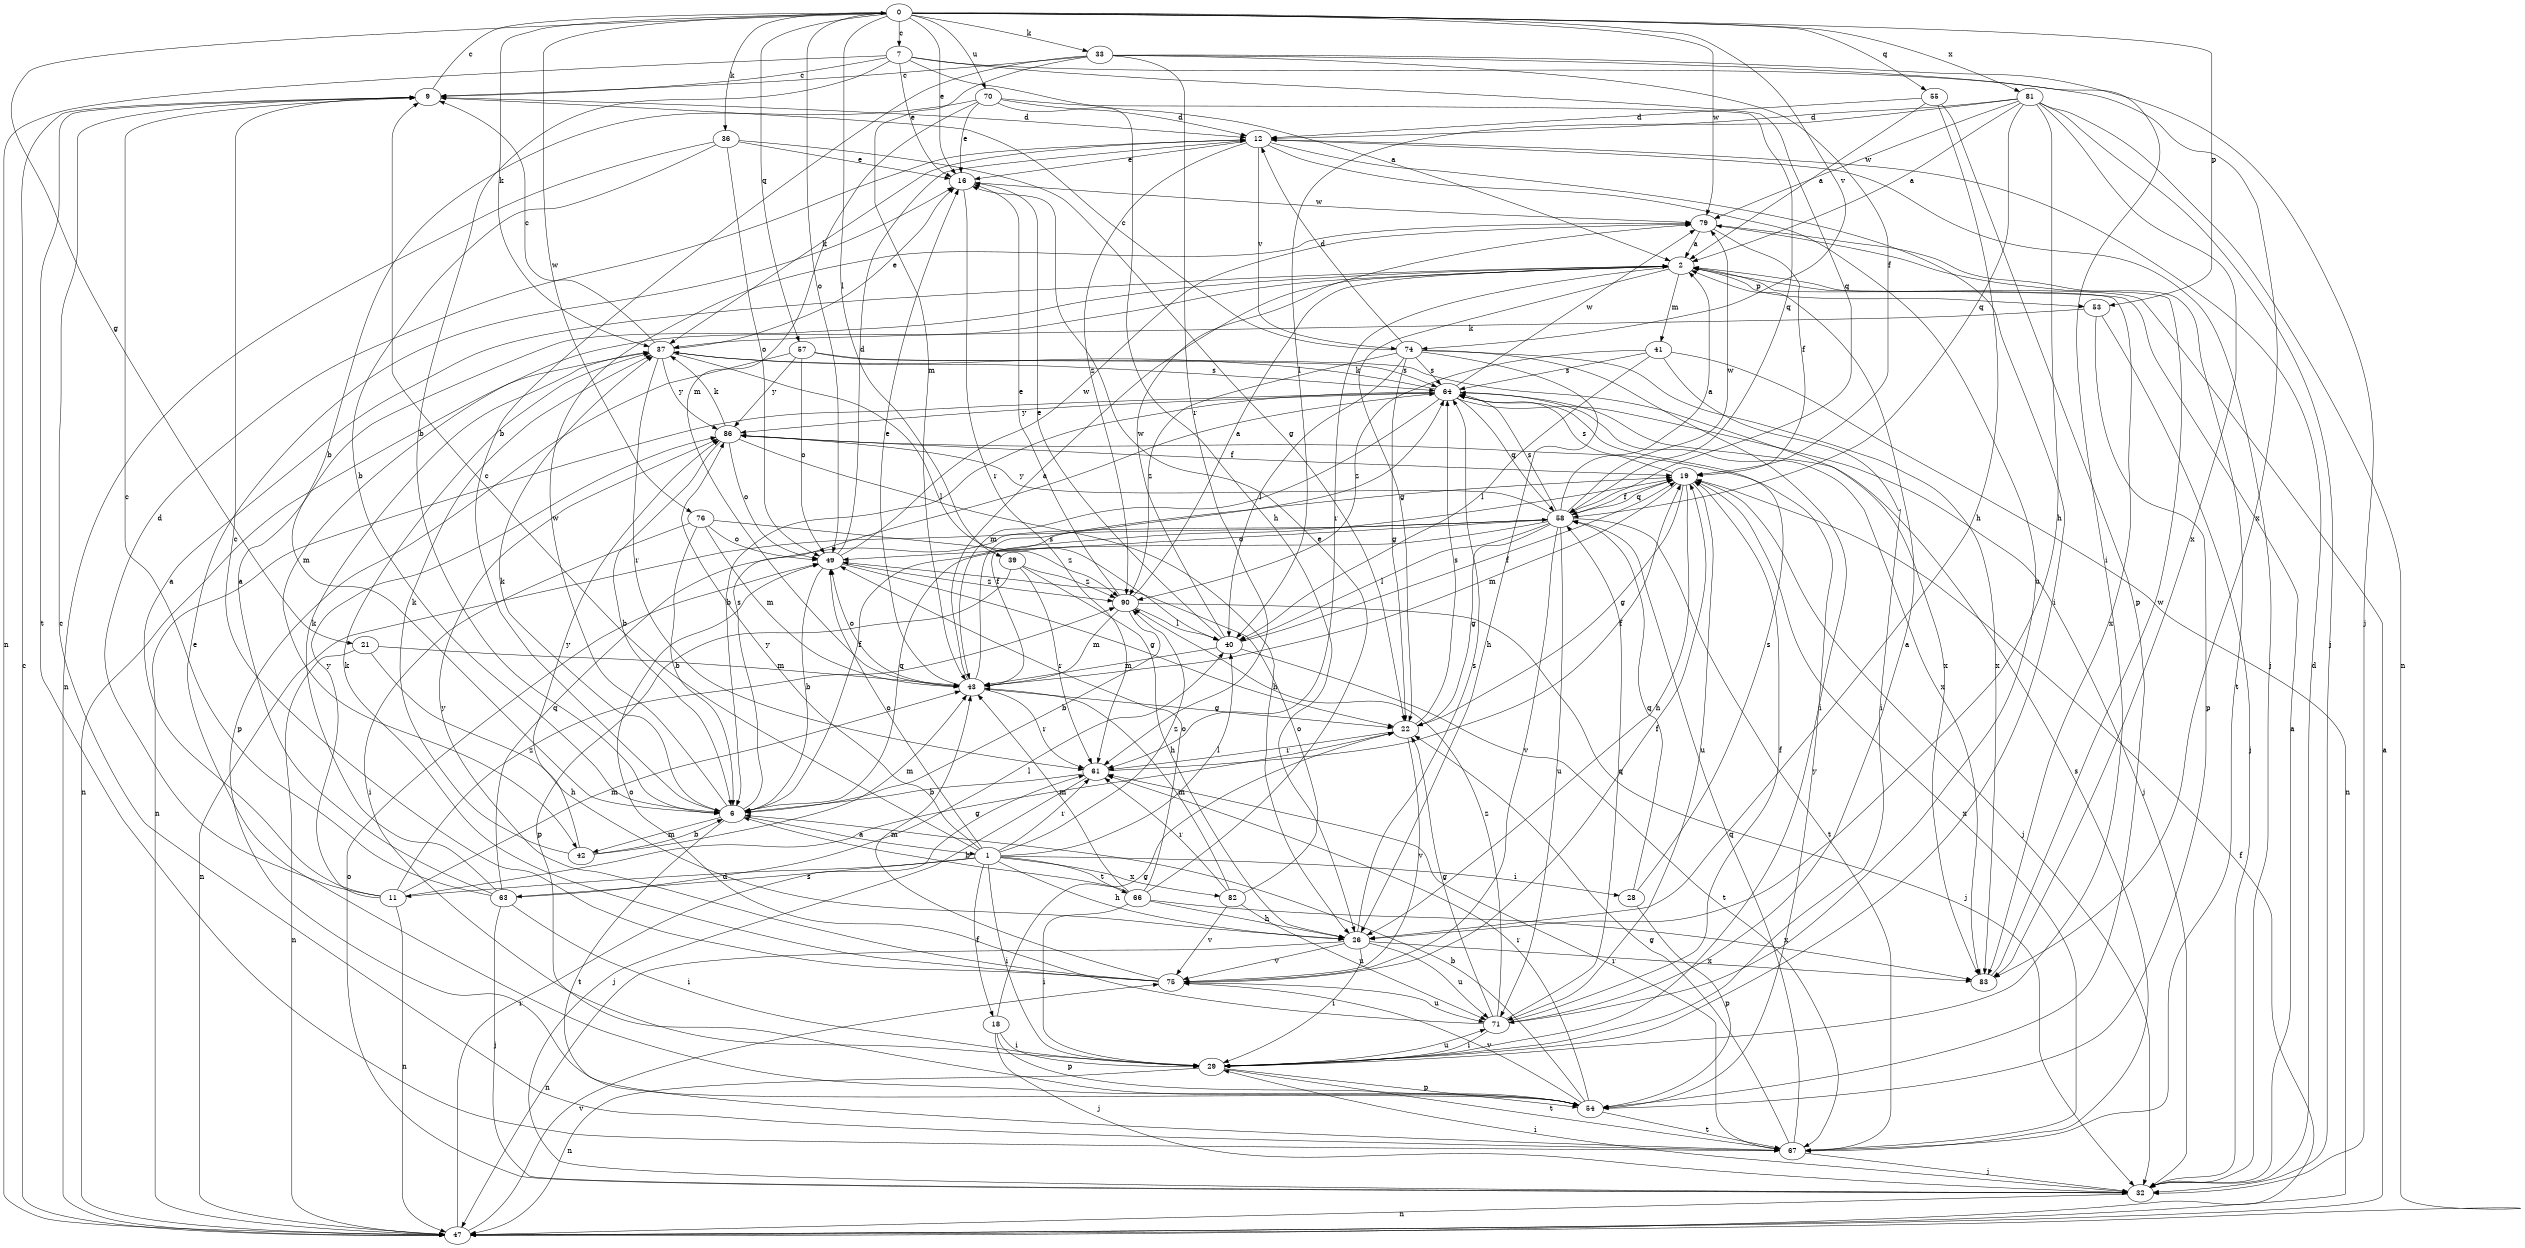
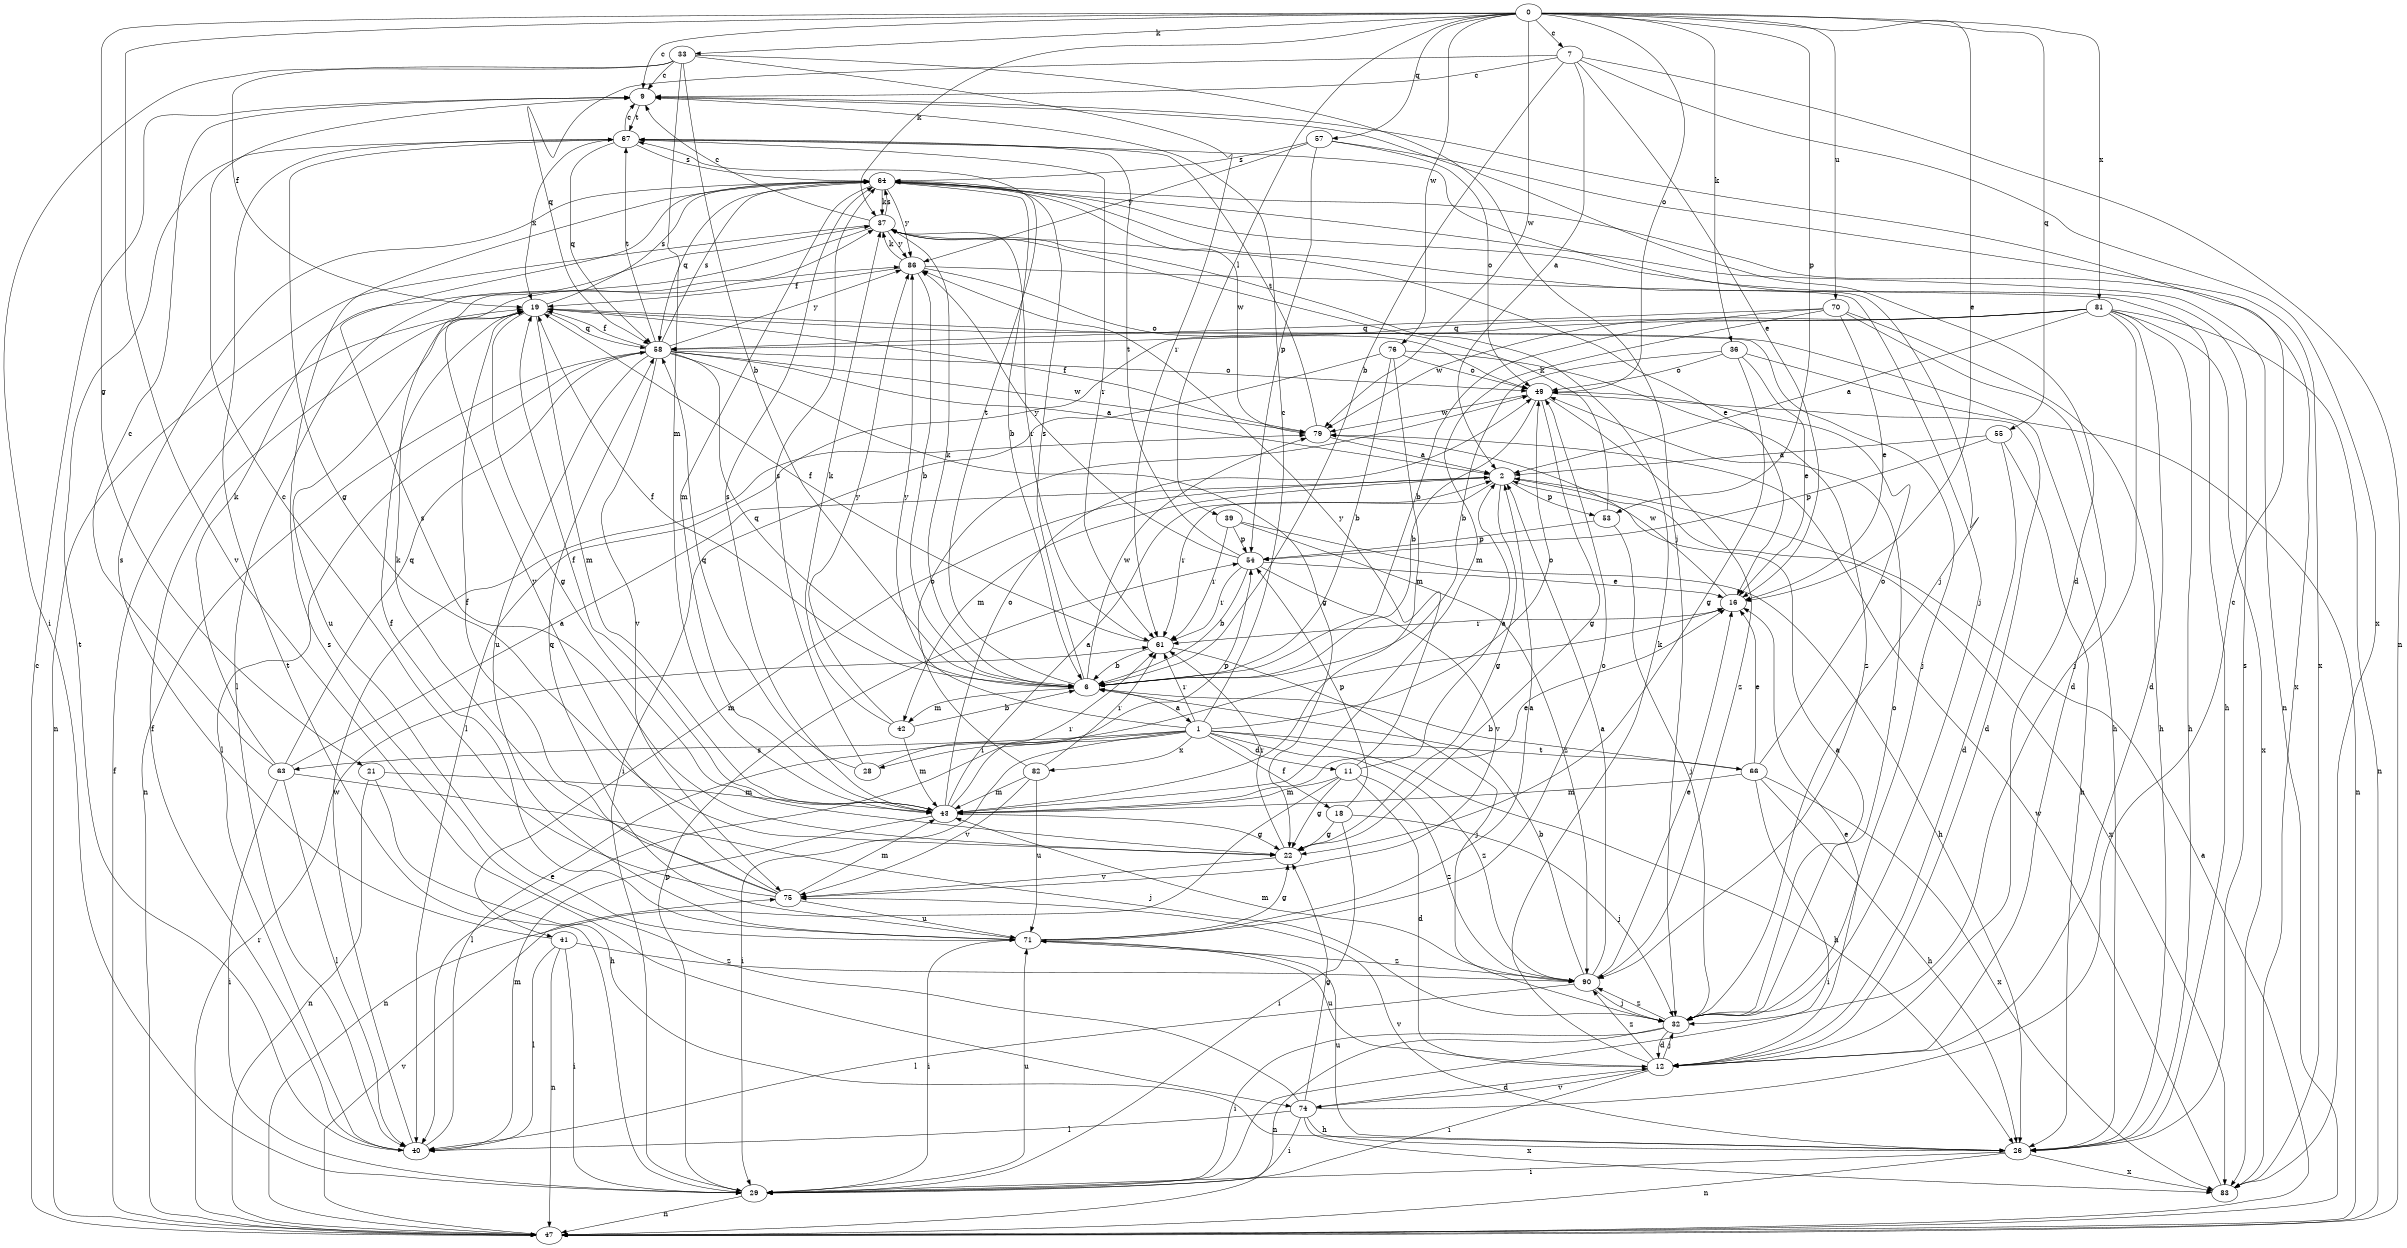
  strict digraph {
    0
    7
    9
    16
    21
    33
    36
    37
    39
    49
    53
    55
    57
    70
    74
    76
    79
    81
    2
    83
    6
    58
    47
    67
    12
    61
    26
    43
    29
    19
    32
    22
    40
    86
    64
    90
    54
    1
    11
    18
    28
    63
    66
    82
    71
    75
    41
    42
    0 -> 7 [label=c]
-   9 -> 0 [label=c]
+   0 -> 9 [label=c]
    0 -> 16 [label=e]
    0 -> 21 [label=g]
    0 -> 33 [label=k]
    0 -> 36 [label=k]
    0 -> 37 [label=k]
    0 -> 39 [label=l]
    0 -> 49 [label=o]
    0 -> 53 [label=p]
    0 -> 55 [label=q]
    0 -> 57 [label=q]
    0 -> 70 [label=u]
    0 -> 74 [label=v]
    0 -> 76 [label=w]
    0 -> 79 [label=w]
    0 -> 81 [label=x]
    7 -> 9 [label=c]
    7 -> 16 [label=e]
    7 -> 2 [label=a]
    7 -> 83 [label=x]
    7 -> 6 [label=b]
    7 -> 58 [label=q]
    7 -> 47 [label=n]
    9 -> 67 [label=t]
    9 -> 12 [label=d]
    16 -> 79 [label=w]
    16 -> 61 [label=r]
    21 -> 47 [label=n]
    21 -> 26 [label=h]
    21 -> 43 [label=m]
    33 -> 9 [label=c]
    33 -> 6 [label=b]
    33 -> 61 [label=r]
    33 -> 43 [label=m]
    33 -> 29 [label=i]
    33 -> 19 [label=f]
    33 -> 32 [label=j]
    36 -> 16 [label=e]
    36 -> 49 [label=o]
    36 -> 6 [label=b]
    36 -> 47 [label=n]
    36 -> 22 [label=g]
    37 -> 9 [label=c]
    37 -> 16 [label=e]
    37 -> 47 [label=n]
    37 -> 61 [label=r]
    37 -> 40 [label=l]
    37 -> 86 [label=y]
    37 -> 64 [label=s]
    39 -> 61 [label=r]
    39 -> 26 [label=h]
    39 -> 90 [label=z]
    39 -> 54 [label=p]
    49 -> 79 [label=w]
    49 -> 6 [label=b]
    49 -> 12 [label=d]
    49 -> 22 [label=g]
    49 -> 90 [label=z]
    53 -> 37 [label=k]
    53 -> 32 [label=j]
    53 -> 54 [label=p]
    55 -> 2 [label=a]
    55 -> 12 [label=d]
    55 -> 26 [label=h]
    55 -> 54 [label=p]
    57 -> 49 [label=o]
    57 -> 83 [label=x]
    57 -> 86 [label=y]
    57 -> 64 [label=s]
    57 -> 54 [label=p]
    70 -> 16 [label=e]
    70 -> 6 [label=b]
    70 -> 58 [label=q]
    70 -> 12 [label=d]
    70 -> 26 [label=h]
    70 -> 43 [label=m]
    74 -> 9 [label=c]
    74 -> 83 [label=x]
    74 -> 12 [label=d]
    74 -> 26 [label=h]
    74 -> 29 [label=i]
    74 -> 22 [label=g]
    74 -> 40 [label=l]
    74 -> 64 [label=s]
    76 -> 49 [label=o]
    76 -> 6 [label=b]
    76 -> 43 [label=m]
    76 -> 29 [label=i]
    76 -> 90 [label=z]
    79 -> 2 [label=a]
    79 -> 67 [label=t]
    79 -> 19 [label=f]
    81 -> 79 [label=w]
    81 -> 2 [label=a]
    81 -> 83 [label=x]
    81 -> 58 [label=q]
    81 -> 47 [label=n]
    81 -> 12 [label=d]
    81 -> 26 [label=h]
    81 -> 32 [label=j]
    81 -> 40 [label=l]
    2 -> 53 [label=p]
    2 -> 83 [label=x]
    2 -> 61 [label=r]
    2 -> 22 [label=g]
    2 -> 41 [label=m]
    2 -> 42 [label=m]
    83 -> 79 [label=w]
    6 -> 37 [label=k]
    6 -> 79 [label=w]
    6 -> 67 [label=t]
    6 -> 19 [label=f]
    6 -> 64 [label=s]
    6 -> 1 [label=a]
    6 -> 42 [label=m]
    58 -> 49 [label=o]
    58 -> 79 [label=w]
    58 -> 2 [label=a]
    58 -> 6 [label=q]
    58 -> 47 [label=n]
    58 -> 67 [label=t]
    58 -> 19 [label=f]
    58 -> 22 [label=g]
    58 -> 40 [label=l]
    58 -> 86 [label=y]
    58 -> 64 [label=s]
    58 -> 71 [label=u]
    58 -> 75 [label=v]
    47 -> 9 [label=c]
    47 -> 2 [label=a]
    47 -> 61 [label=r]
    47 -> 19 [label=f]
    47 -> 75 [label=v]
    67 -> 9 [label=c]
    67 -> 58 [label=q]
    67 -> 61 [label=r]
    67 -> 19 [label=x]
    67 -> 32 [label=j]
    67 -> 22 [label=g]
    67 -> 64 [label=s]
    12 -> 16 [label=e]
    12 -> 37 [label=k]
    12 -> 74 [label=v]
    12 -> 29 [label=i]
    12 -> 32 [label=j]
    12 -> 90 [label=z]
    12 -> 71 [label=u]
    61 -> 6 [label=b]
    61 -> 19 [label=f]
    61 -> 32 [label=j]
    26 -> 83 [label=x]
    26 -> 47 [label=n]
    26 -> 29 [label=i]
    26 -> 64 [label=s]
    26 -> 71 [label=u]
    26 -> 75 [label=v]
    43 -> 16 [label=e]
    43 -> 49 [label=o]
    43 -> 2 [label=a]
    43 -> 61 [label=r]
    43 -> 19 [label=f]
    43 -> 22 [label=g]
    43 -> 64 [label=s]
    29 -> 47 [label=n]
    29 -> 67 [label=t]
    29 -> 54 [label=p]
    29 -> 71 [label=u]
    19 -> 58 [label=q]
    19 -> 26 [label=h]
    19 -> 43 [label=m]
    19 -> 32 [label=j]
    19 -> 22 [label=g]
    19 -> 64 [label=s]
    19 -> 71 [label=u]
    32 -> 49 [label=o]
    32 -> 2 [label=a]
    32 -> 47 [label=n]
    32 -> 12 [label=d]
    32 -> 29 [label=i]
-   74 -> 90 [label=z]
+   32 -> 90 [label=z]
    22 -> 61 [label=r]
    22 -> 64 [label=s]
    22 -> 75 [label=v]
    40 -> 16 [label=e]
    40 -> 79 [label=w]
    40 -> 67 [label=t]
-   40 -> 43 [label=m]
+   43 -> 40 [label=m]
    40 -> 19 [label=f]
    86 -> 37 [label=k]
    86 -> 49 [label=o]
    86 -> 6 [label=b]
    86 -> 26 [label=h]
    86 -> 19 [label=f]
    64 -> 37 [label=k]
    64 -> 79 [label=w]
    64 -> 83 [label=x]
    64 -> 6 [label=b]
    64 -> 58 [label=q]
    64 -> 47 [label=n]
    64 -> 43 [label=m]
    64 -> 32 [label=j]
    64 -> 86 [label=y]
    90 -> 16 [label=e]
    90 -> 2 [label=a]
    90 -> 6 [label=b]
    90 -> 43 [label=m]
    90 -> 32 [label=j]
    90 -> 40 [label=l]
    54 -> 16 [label=e]
    54 -> 6 [label=b]
    54 -> 67 [label=t]
    54 -> 61 [label=r]
    54 -> 86 [label=y]
    54 -> 75 [label=v]
    1 -> 9 [label=c]
    1 -> 49 [label=o]
    1 -> 61 [label=r]
    1 -> 26 [label=h]
    1 -> 29 [label=i]
    1 -> 40 [label=l]
    1 -> 86 [label=y]
    1 -> 90 [label=z]
    1 -> 11 [label=d]
    1 -> 18 [label=f]
    1 -> 28 [label=i]
    1 -> 63 [label=s]
    1 -> 66 [label=t]
    1 -> 82 [label=x]
    11 -> 2 [label=a]
    11 -> 47 [label=n]
    11 -> 12 [label=d]
    11 -> 43 [label=m]
    11 -> 22 [label=g]
    11 -> 86 [label=y]
    11 -> 90 [label=z]
    18 -> 29 [label=i]
    18 -> 32 [label=j]
    18 -> 22 [label=g]
    18 -> 54 [label=p]
    28 -> 58 [label=q]
    28 -> 64 [label=s]
    28 -> 54 [label=p]
    63 -> 9 [label=c]
    63 -> 37 [label=k]
    63 -> 2 [label=a]
    63 -> 58 [label=q]
    63 -> 29 [label=i]
    63 -> 32 [label=j]
    63 -> 40 [label=l]
    66 -> 16 [label=e]
    66 -> 49 [label=o]
    66 -> 83 [label=x]
    66 -> 6 [label=b]
    66 -> 26 [label=h]
    66 -> 43 [label=m]
    66 -> 29 [label=i]
    82 -> 49 [label=o]
    82 -> 61 [label=r]
    82 -> 43 [label=m]
    82 -> 71 [label=u]
    82 -> 75 [label=v]
    71 -> 49 [label=o]
    71 -> 2 [label=a]
    71 -> 58 [label=q]
    71 -> 29 [label=i]
    71 -> 19 [label=f]
    71 -> 22 [label=g]
    71 -> 90 [label=z]
    75 -> 9 [label=c]
    75 -> 37 [label=k]
    75 -> 43 [label=m]
    75 -> 19 [label=f]
    75 -> 86 [label=y]
    75 -> 71 [label=u]
    41 -> 47 [label=n]
    41 -> 29 [label=i]
    41 -> 40 [label=l]
    41 -> 64 [label=s]
    41 -> 90 [label=z]
    42 -> 37 [label=k]
    42 -> 6 [label=b]
    42 -> 43 [label=m]
    42 -> 86 [label=y]
  }
